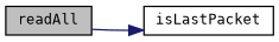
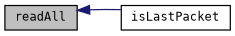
  digraph {
    rankdir=LR
    fontname="DejaVu Sans Mono"
    node [color=black fontname="DejaVu Sans Mono" fontsize=10 shape=record style=filled]
    n1 [fillcolor=grey75 fontcolor=black height=0.2 label=readAll width=0.4]
    n2 [fillcolor=white height=0.2 label=isLastPacket width=0.4]
-   n1 -> n2 [color=midnightblue fontname="DejaVu Sans Mono" fontsize=10 labelfontname=Helvetica labelfontsize=10 style=solid]
+   n2 -> n1 [color=midnightblue fontname="DejaVu Sans Mono" fontsize=10 labelfontname=Helvetica labelfontsize=10 style=solid]
  }
